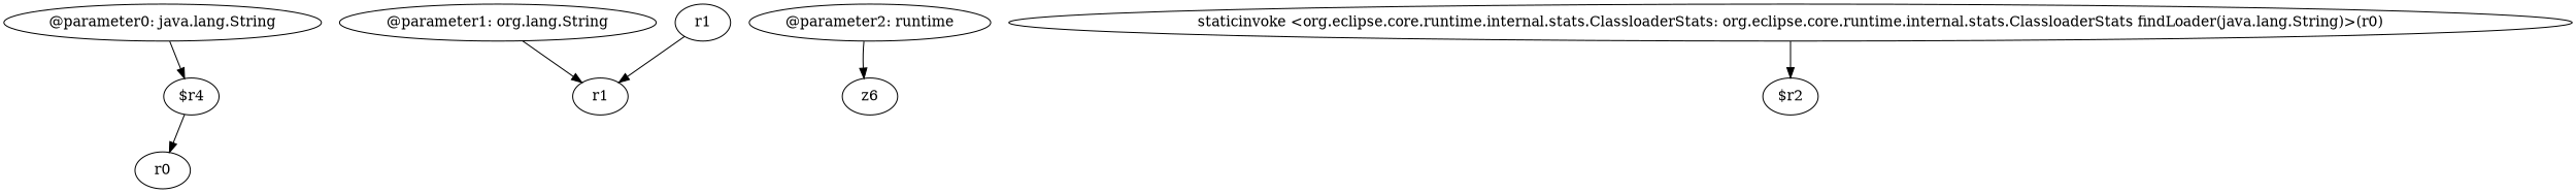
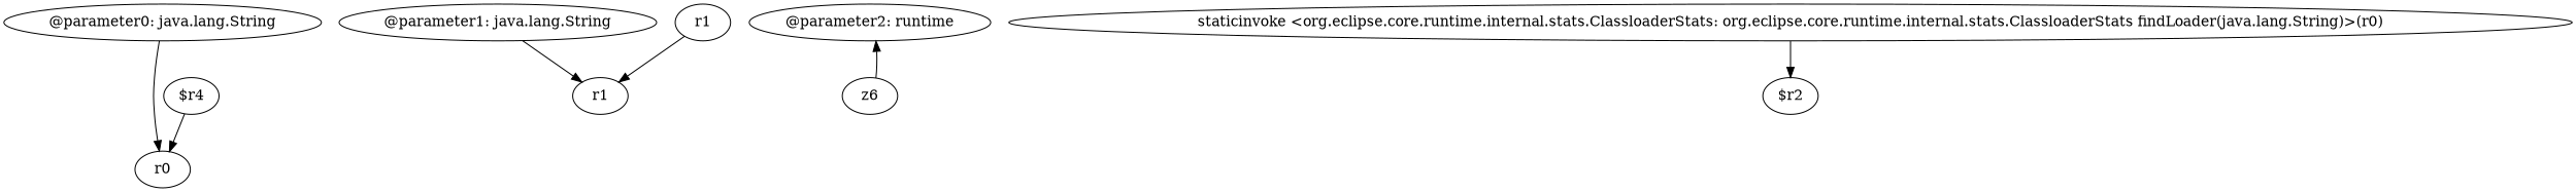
  digraph {
    n1 [label="@parameter0: java.lang.String"]
    n2 [label=r0]
-   n3 [label="@parameter1: org.lang.String"]
+   n3 [label="@parameter1: java.lang.String"]
    n4 [label=r1]
    n5 [label="@parameter2: runtime"]
    n6 [label=z6]
    n7 [label="staticinvoke <org.eclipse.core.runtime.internal.stats.ClassloaderStats: org.eclipse.core.runtime.internal.stats.ClassloaderStats findLoader(java.lang.String)>(r0)"]
    n8 [label="$r2"]
    n9 [label=r1]
    n10 [label="$r4"]
-   n1 -> n10
+   n1 -> n2
    n3 -> n4
-   n5 -> n6
+   n6 -> n5
    n7 -> n8
    n9 -> n4
    n10 -> n2
  }
